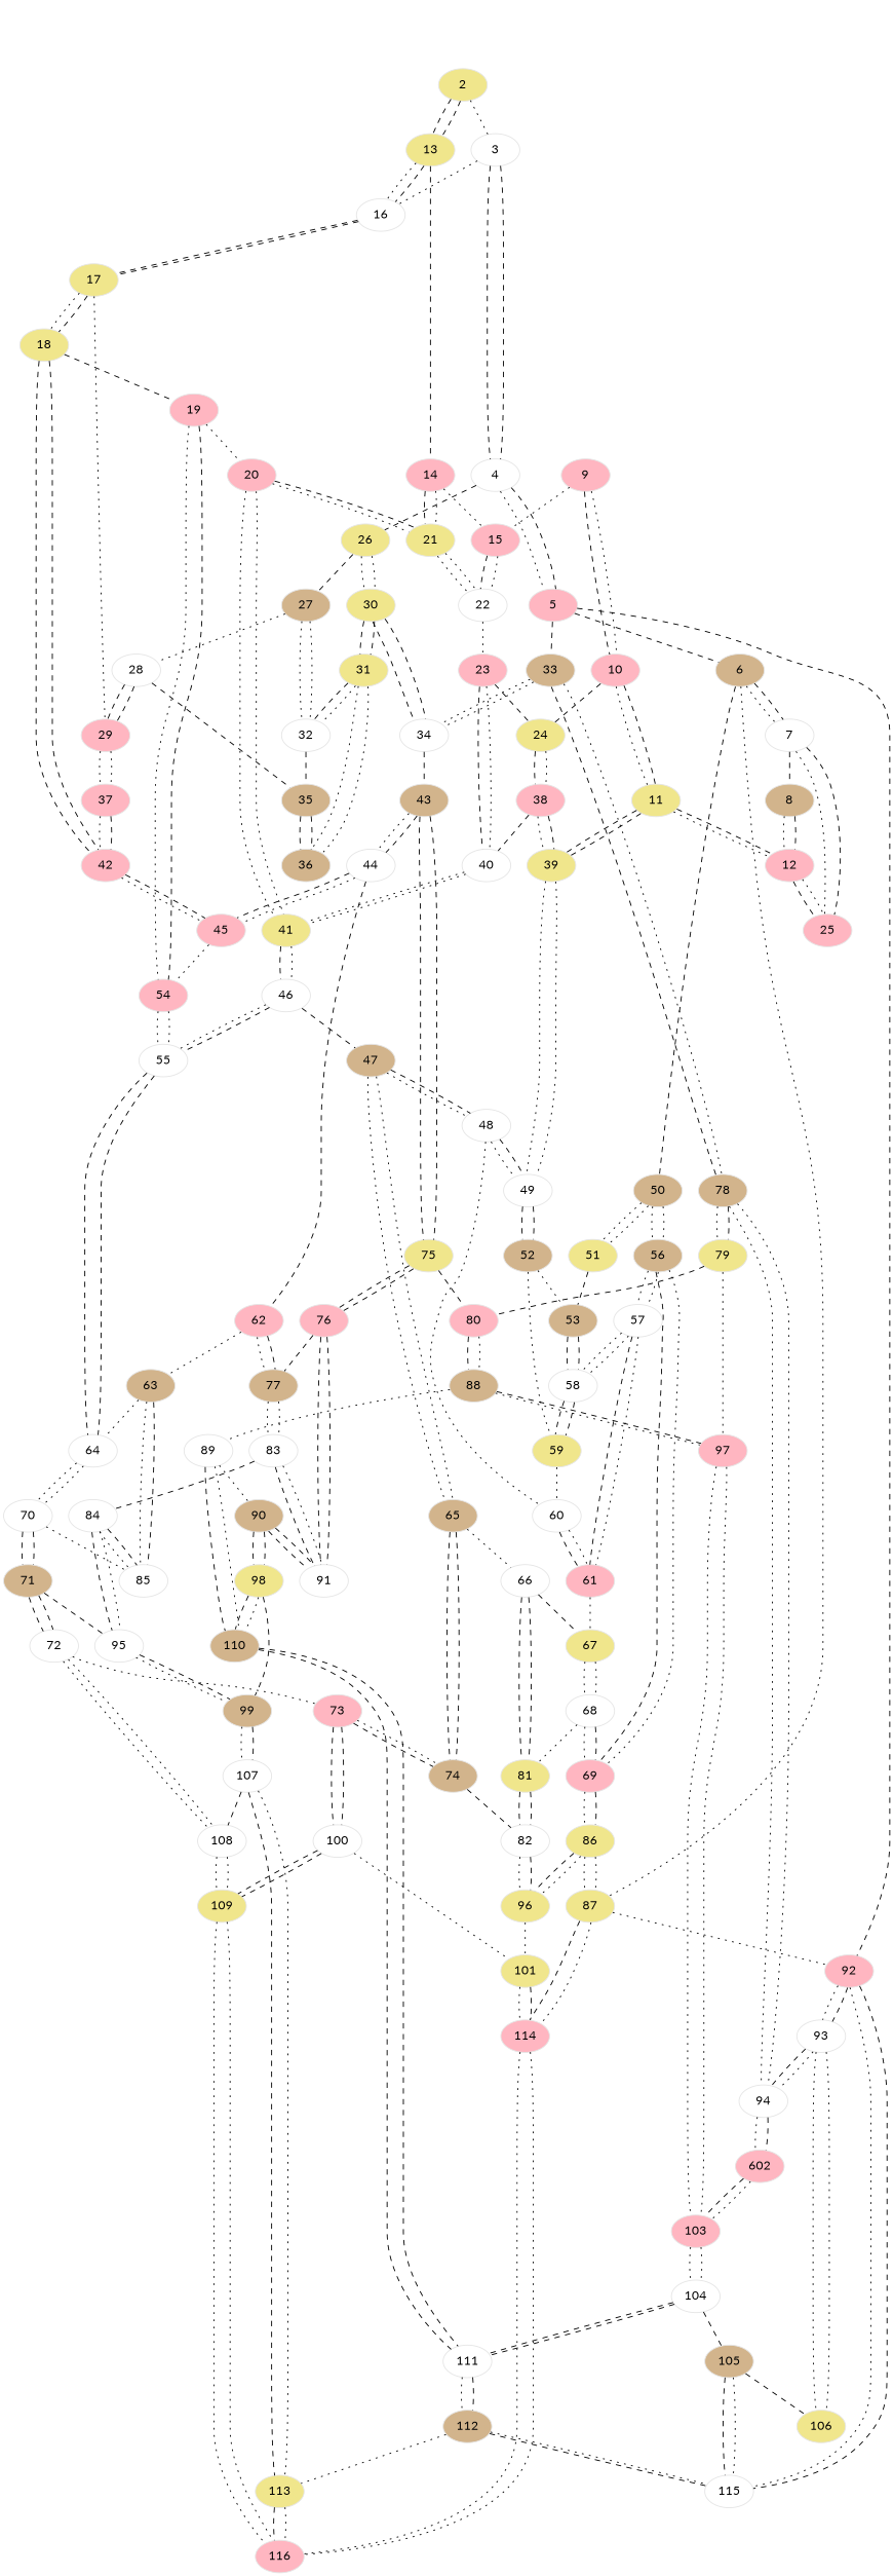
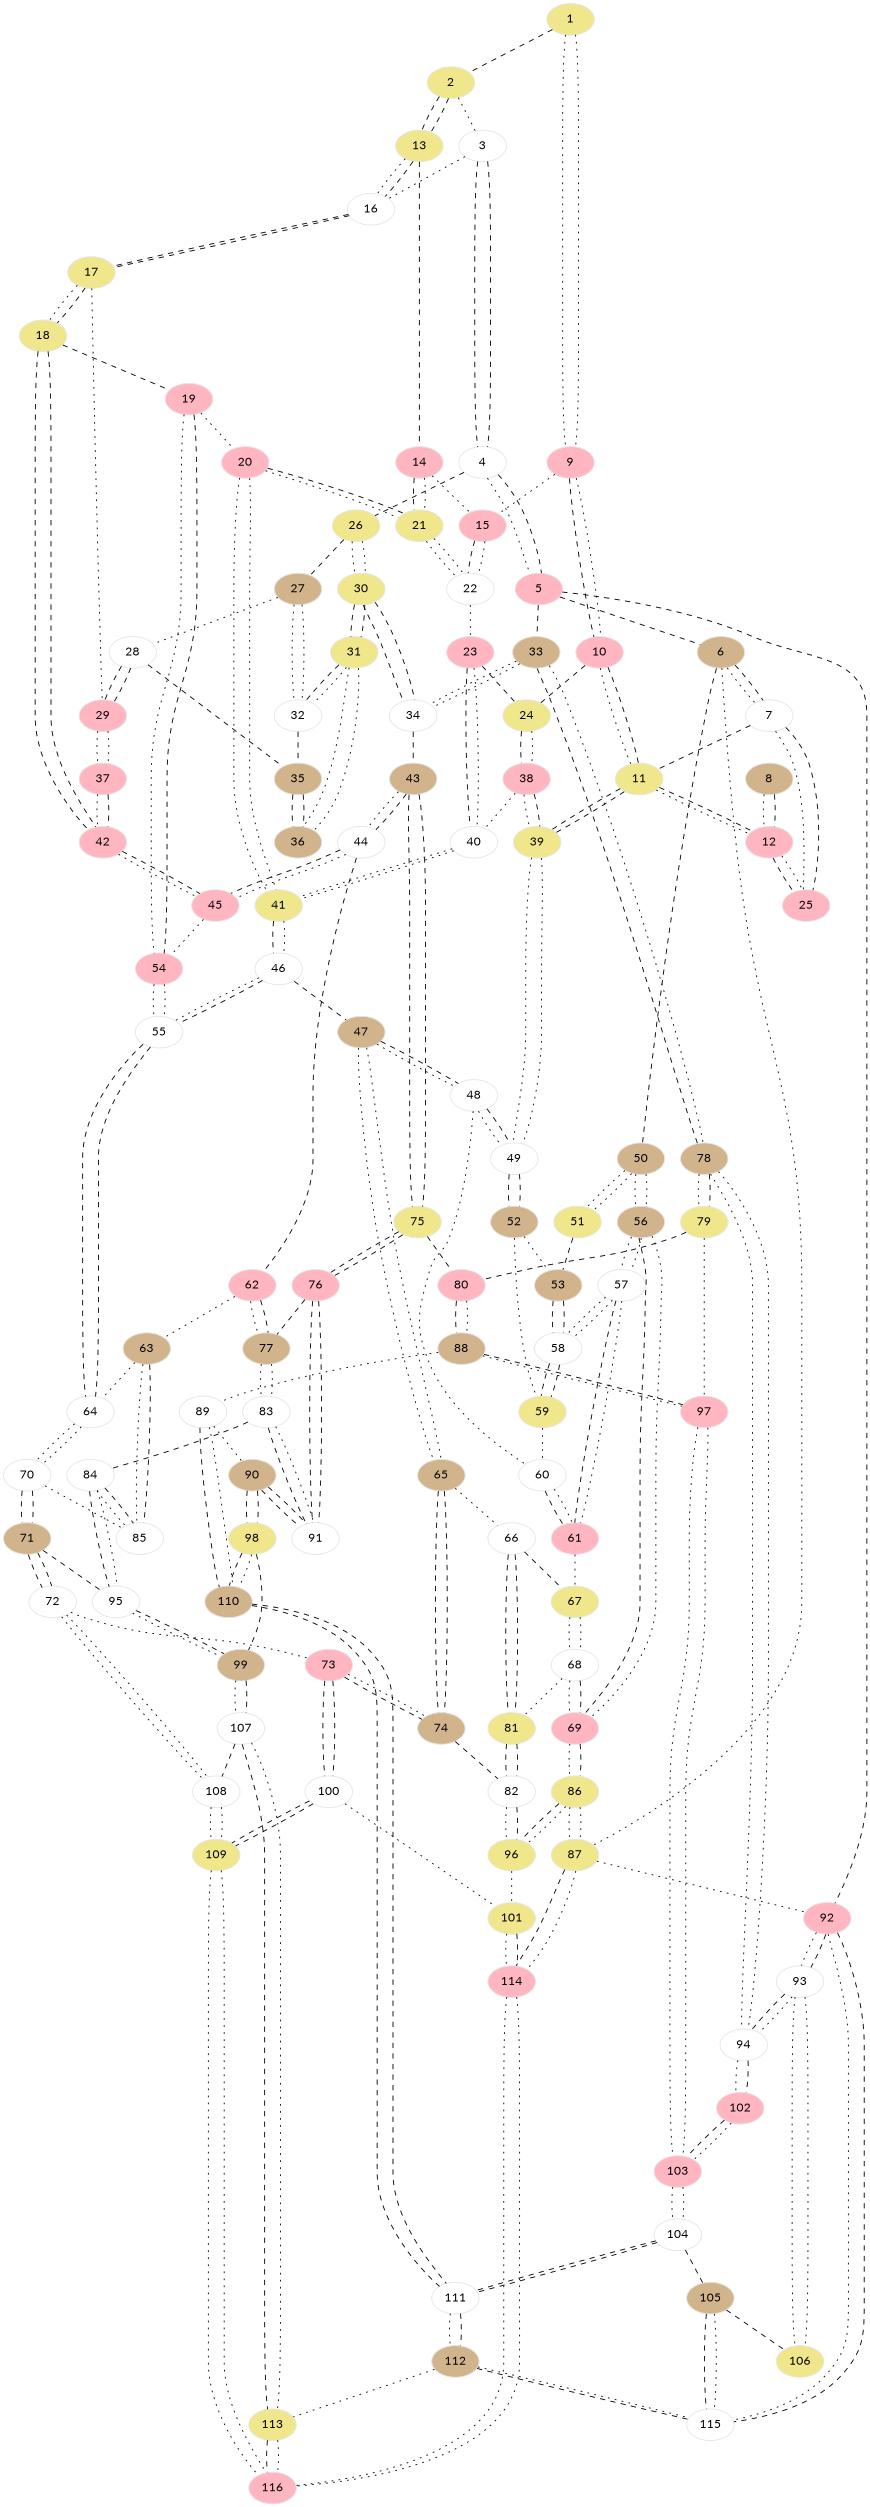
  graph {
    fontname=Lato
    node [color=gray90 fillcolor=white fontname=Lato style=filled]
    edge [fontname=Lato style=dashed]
+   1 [fillcolor=khaki]
    2 [fillcolor=khaki]
    9 [fillcolor=lightpink]
    3
    13 [fillcolor=khaki]
    10 [fillcolor=lightpink]
    15 [fillcolor=lightpink]
    4
    16
    14 [fillcolor=lightpink]
    5 [fillcolor=lightpink]
    26 [fillcolor=khaki]
    17 [fillcolor=khaki]
    6 [fillcolor=tan]
    33 [fillcolor=tan]
    92 [fillcolor=lightpink]
    27 [fillcolor=tan]
    30 [fillcolor=khaki]
    7
    50 [fillcolor=tan]
    87 [fillcolor=khaki]
    34
    78 [fillcolor=tan]
    93
    115
    8 [fillcolor=tan]
    25 [fillcolor=lightpink]
    51 [fillcolor=khaki]
    56 [fillcolor=tan]
    114 [fillcolor=lightpink]
    12 [fillcolor=lightpink]
    11 [fillcolor=khaki]
    24 [fillcolor=khaki]
    22
    39 [fillcolor=khaki]
    38 [fillcolor=lightpink]
    49
    21 [fillcolor=khaki]
    23 [fillcolor=lightpink]
    18 [fillcolor=khaki]
    29 [fillcolor=lightpink]
    19 [fillcolor=lightpink]
    42 [fillcolor=lightpink]
    37 [fillcolor=lightpink]
    20 [fillcolor=lightpink]
    54 [fillcolor=lightpink]
    45 [fillcolor=lightpink]
    41 [fillcolor=khaki]
    55
    46
    40
    28
    32
    31 [fillcolor=khaki]
    35 [fillcolor=tan]
    36 [fillcolor=tan]
    43 [fillcolor=tan]
    79 [fillcolor=khaki]
    94
    44
    75 [fillcolor=khaki]
    52 [fillcolor=tan]
    47 [fillcolor=tan]
    62 [fillcolor=lightpink]
    76 [fillcolor=lightpink]
    80 [fillcolor=lightpink]
    63 [fillcolor=tan]
    77 [fillcolor=tan]
    48
    65 [fillcolor=tan]
    64
    60
    66
    74 [fillcolor=tan]
    61 [fillcolor=lightpink]
    53 [fillcolor=tan]
    59 [fillcolor=khaki]
    57
    69 [fillcolor=lightpink]
    58
    70
    86 [fillcolor=khaki]
    67 [fillcolor=khaki]
    68
    85
    83
    71 [fillcolor=tan]
    81 [fillcolor=khaki]
    82
    96 [fillcolor=khaki]
    72
    95
    73 [fillcolor=lightpink]
    108
    99 [fillcolor=tan]
    100
    109 [fillcolor=khaki]
    101 [fillcolor=khaki]
    91
    88 [fillcolor=tan]
    84
    97 [fillcolor=lightpink]
-   102 [fillcolor=lightpink label=602]
+   102 [fillcolor=lightpink]
    103 [fillcolor=lightpink]
    89
    116 [fillcolor=lightpink]
    90 [fillcolor=tan]
    110 [fillcolor=tan]
    98 [fillcolor=khaki]
    111
    106 [fillcolor=khaki]
    107
    104
    113 [fillcolor=khaki]
    105 [fillcolor=tan]
    112 [fillcolor=tan]
+   1 -- 2
+   1 -- 9 [style=dotted]
+   1 -- 9 [style=dotted]
    2 -- 3 [style=dotted]
    2 -- 13
    2 -- 13
    9 -- 10
    9 -- 10 [style=dotted]
    9 -- 15 [style=dotted]
    3 -- 4
    3 -- 4
    3 -- 16 [style=dotted]
    13 -- 16 [style=dotted]
    13 -- 16
    13 -- 14
    10 -- 11 [style=dotted]
    10 -- 11
    10 -- 24
    15 -- 22
    15 -- 22 [style=dotted]
    4 -- 5 [style=dotted]
    4 -- 5
    4 -- 26
    16 -- 17
    16 -- 17
    14 -- 15 [style=dotted]
    14 -- 21
    14 -- 21 [style=dotted]
    5 -- 6
    5 -- 33
    5 -- 92
    26 -- 27
    26 -- 30 [style=dotted]
    26 -- 30 [style=dotted]
    17 -- 18 [style=dotted]
    17 -- 18
    17 -- 29 [style=dotted]
    6 -- 7 [style=dotted]
    6 -- 7
    6 -- 50
    6 -- 87 [style=dotted]
    33 -- 34 [style=dotted]
    33 -- 34 [style=dotted]
    33 -- 78
    33 -- 78 [style=dotted]
    92 -- 93 [style=dotted]
    92 -- 93
    92 -- 115 [style=dotted]
    92 -- 115
    27 -- 28 [style=dotted]
    27 -- 32 [style=dotted]
    27 -- 32 [style=dotted]
    30 -- 34
    30 -- 34
    30 -- 31
    30 -- 31
-   7 -- 8
+   7 -- 11
    7 -- 25 [style=dotted]
    7 -- 25
    50 -- 51 [style=dotted]
    50 -- 51 [style=dotted]
    50 -- 56 [style=dotted]
    50 -- 56 [style=dotted]
    87 -- 92 [style=dotted]
    87 -- 114
    87 -- 114 [style=dotted]
    34 -- 43
    78 -- 79 [style=dotted]
    78 -- 79
    78 -- 94 [style=dotted]
    78 -- 94 [style=dotted]
    93 -- 94
    93 -- 94 [style=dotted]
    93 -- 106 [style=dotted]
    93 -- 106 [style=dotted]
    8 -- 12 [style=dotted]
    8 -- 12
    51 -- 53
    56 -- 57 [style=dotted]
    56 -- 57 [style=dotted]
    56 -- 69
    56 -- 69 [style=dotted]
    114 -- 116 [style=dotted]
    114 -- 116 [style=dotted]
    12 -- 25
    12 -- 25 [style=dotted]
    11 -- 12 [style=dotted]
    11 -- 12
    11 -- 39
    11 -- 39
    24 -- 38
    24 -- 38 [style=dotted]
    22 -- 23 [style=dotted]
    39 -- 49 [style=dotted]
    39 -- 49 [style=dotted]
    38 -- 39 [style=dotted]
    38 -- 39
-   38 -- 40
+   38 -- 40 [style=dotted]
    49 -- 52
    49 -- 52
    21 -- 22 [style=dotted]
    21 -- 22 [style=dotted]
    23 -- 24
    23 -- 40
    23 -- 40 [style=dotted]
    18 -- 19
    18 -- 42
    18 -- 42
    29 -- 37 [style=dotted]
    29 -- 37 [style=dotted]
    19 -- 20 [style=dotted]
    19 -- 54 [style=dotted]
    19 -- 54
    42 -- 45 [style=dotted]
    42 -- 45
    37 -- 42 [style=dotted]
    37 -- 42
    20 -- 21 [style=dotted]
    20 -- 21
    20 -- 41 [style=dotted]
    20 -- 41 [style=dotted]
    54 -- 55 [style=dotted]
    54 -- 55 [style=dotted]
    45 -- 54 [style=dotted]
    41 -- 46
    41 -- 46 [style=dotted]
    55 -- 64
    55 -- 64
    46 -- 55 [style=dotted]
    46 -- 55
    46 -- 47
    40 -- 41 [style=dotted]
    40 -- 41 [style=dotted]
    28 -- 29
    28 -- 29
    28 -- 35
    32 -- 35
    31 -- 32
    31 -- 32 [style=dotted]
    31 -- 36 [style=dotted]
    31 -- 36 [style=dotted]
    35 -- 36
    35 -- 36
    43 -- 44 [style=dotted]
    43 -- 44
    43 -- 75
    43 -- 75
    79 -- 80
    79 -- 97 [style=dotted]
    94 -- 102 [style=dotted]
    94 -- 102
    44 -- 45
    44 -- 45 [style=dotted]
    44 -- 62
    75 -- 76
    75 -- 76
    75 -- 80
    52 -- 53 [style=dotted]
    52 -- 59 [style=dotted]
    47 -- 48 [style=dotted]
    47 -- 48
    47 -- 65 [style=dotted]
    47 -- 65 [style=dotted]
    62 -- 63 [style=dotted]
    62 -- 77 [style=dotted]
    62 -- 77
    76 -- 77
    76 -- 91
    76 -- 91
    80 -- 88
    80 -- 88 [style=dotted]
    63 -- 64 [style=dotted]
    63 -- 85 [style=dotted]
    63 -- 85
    77 -- 83 [style=dotted]
    77 -- 83 [style=dotted]
    48 -- 49 [style=dotted]
    48 -- 49
    48 -- 60 [style=dotted]
    65 -- 66 [style=dotted]
    65 -- 74
    65 -- 74
    64 -- 70 [style=dotted]
    64 -- 70 [style=dotted]
    60 -- 61
    60 -- 61 [style=dotted]
    66 -- 67
    66 -- 81
    66 -- 81
    74 -- 82
    61 -- 67 [style=dotted]
    53 -- 58
    53 -- 58
    59 -- 60 [style=dotted]
    57 -- 61
    57 -- 61 [style=dotted]
    57 -- 58 [style=dotted]
    57 -- 58 [style=dotted]
    69 -- 86 [style=dotted]
    69 -- 86
    58 -- 59
    58 -- 59
    70 -- 85 [style=dotted]
    70 -- 71
    70 -- 71
    86 -- 87 [style=dotted]
    86 -- 87 [style=dotted]
    86 -- 96
    86 -- 96 [style=dotted]
    67 -- 68 [style=dotted]
    67 -- 68 [style=dotted]
    68 -- 69 [style=dotted]
    68 -- 69
    68 -- 81 [style=dotted]
    83 -- 91
    83 -- 91 [style=dotted]
    83 -- 84
    71 -- 72
    71 -- 72
    71 -- 95
    81 -- 82
    81 -- 82
    82 -- 96 [style=dotted]
    82 -- 96
    96 -- 101 [style=dotted]
    72 -- 73 [style=dotted]
    72 -- 108 [style=dotted]
    72 -- 108 [style=dotted]
    95 -- 99 [style=dotted]
    95 -- 99
    73 -- 74
    73 -- 74 [style=dotted]
    73 -- 100
    73 -- 100
    108 -- 109 [style=dotted]
    108 -- 109 [style=dotted]
    99 -- 107 [style=dotted]
    99 -- 107
    100 -- 109
    100 -- 109
    100 -- 101 [style=dotted]
    109 -- 116 [style=dotted]
    109 -- 116 [style=dotted]
    101 -- 114 [style=dotted]
    101 -- 114
    88 -- 97 [style=dotted]
    88 -- 97
    88 -- 89 [style=dotted]
    84 -- 85 [style=dotted]
    84 -- 85
    84 -- 95
    84 -- 95 [style=dotted]
    97 -- 103 [style=dotted]
    97 -- 103 [style=dotted]
    102 -- 103
    102 -- 103 [style=dotted]
    103 -- 104 [style=dotted]
    103 -- 104 [style=dotted]
    89 -- 90 [style=dotted]
    89 -- 110
    89 -- 110 [style=dotted]
    90 -- 91
    90 -- 91
    90 -- 98
    90 -- 98
    110 -- 111
    110 -- 111
    98 -- 99
    98 -- 110
    98 -- 110 [style=dotted]
    111 -- 112 [style=dotted]
    111 -- 112
    107 -- 108
    107 -- 113
    107 -- 113 [style=dotted]
    104 -- 111
    104 -- 111
    104 -- 105
    113 -- 116
    113 -- 116 [style=dotted]
    105 -- 115
    105 -- 115 [style=dotted]
    105 -- 106
    112 -- 115
    112 -- 115 [style=dotted]
    112 -- 113 [style=dotted]
  }
